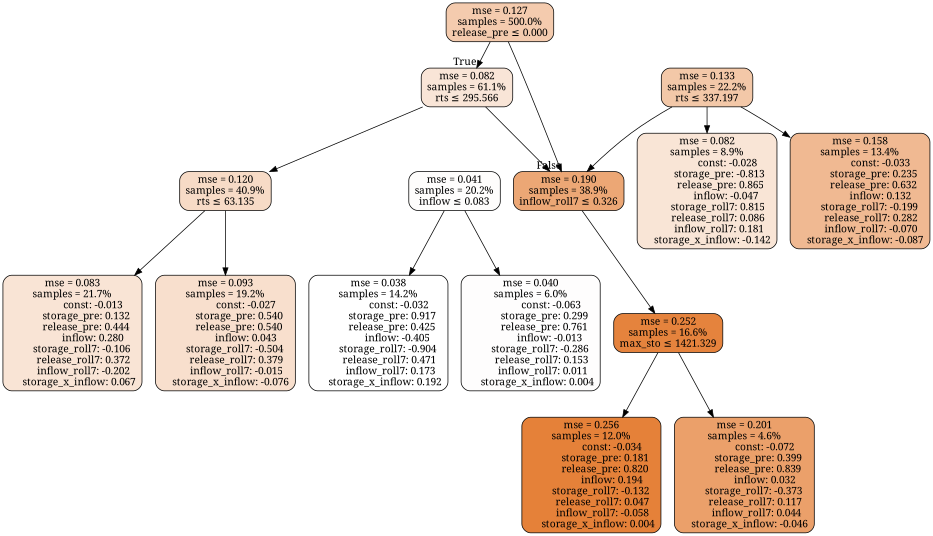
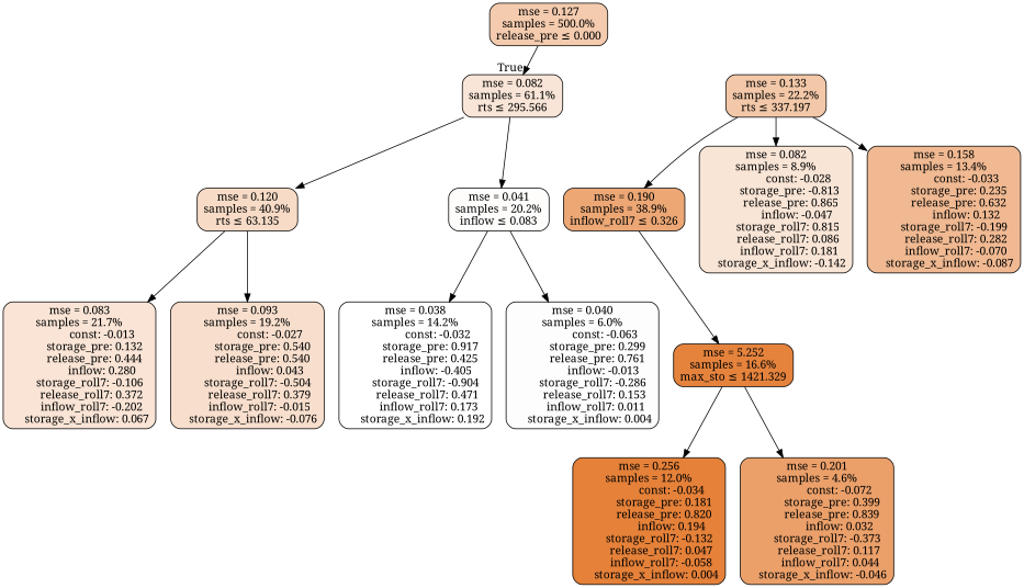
  digraph {
    fontname="Noto Serif"
    node [color=black fontname="Noto Serif" shape=rectangle style="filled, rounded"]
    edge [fontname="Noto Serif"]
    n1 [fillcolor="#f4cbae" label="mse = 0.127\nsamples = 500.0%\nrelease_pre &le; 0.000"]
    n2 [fillcolor="#f9e5d7" label="mse = 0.082\nsamples = 61.1%\nrts &le; 295.566"]
    n3 [fillcolor="#eca775" label="mse = 0.190\nsamples = 38.9%\ninflow_roll7 &le; 0.326"]
    n4 [fillcolor="#f7dbc6" label="mse = 0.120\nsamples = 40.9%\nrts &le; 63.135"]
    n5 [fillcolor="#fefdfc" label="mse = 0.041\nsamples = 20.2%\ninflow &le; 0.083"]
-   n6 [fillcolor="#e5833d" label="mse = 0.252\nsamples = 16.6%\nmax_sto &le; 1421.329"]
+   n6 [fillcolor="#e5833d" label="mse = 5.252\nsamples = 16.6%\nmax_sto &le; 1421.329"]
    n7 [fillcolor="#f9e4d5" label="mse = 0.083\nsamples = 21.7%\n               const: -0.013\n          storage_pre: 0.132\n          release_pre: 0.444\n               inflow: 0.280\n       storage_roll7: -0.106\n        release_roll7: 0.372\n        inflow_roll7: -0.202\n     storage_x_inflow: 0.067"]
    n8 [fillcolor="#f8dfcd" label="mse = 0.093\nsamples = 19.2%\n               const: -0.027\n          storage_pre: 0.540\n          release_pre: 0.540\n               inflow: 0.043\n       storage_roll7: -0.504\n        release_roll7: 0.379\n        inflow_roll7: -0.015\n    storage_x_inflow: -0.076"]
    n9 [fillcolor="#ffffff" label="mse = 0.038\nsamples = 14.2%\n               const: -0.032\n          storage_pre: 0.917\n          release_pre: 0.425\n              inflow: -0.405\n       storage_roll7: -0.904\n        release_roll7: 0.471\n         inflow_roll7: 0.173\n     storage_x_inflow: 0.192"]
    n10 [fillcolor="#fefdfd" label="mse = 0.040\nsamples = 6.0%\n               const: -0.063\n          storage_pre: 0.299\n          release_pre: 0.761\n              inflow: -0.013\n       storage_roll7: -0.286\n        release_roll7: 0.153\n         inflow_roll7: 0.011\n     storage_x_inflow: 0.004"]
    n11 [fillcolor="#f3c8a8" label="mse = 0.133\nsamples = 22.2%\nrts &le; 337.197"]
    n12 [fillcolor="#f0b992" label="mse = 0.158\nsamples = 13.4%\n               const: -0.033\n          storage_pre: 0.235\n          release_pre: 0.632\n               inflow: 0.132\n       storage_roll7: -0.199\n        release_roll7: 0.282\n        inflow_roll7: -0.070\n    storage_x_inflow: -0.087"]
    n13 [fillcolor="#f9e5d6" label="mse = 0.082\nsamples = 8.9%\n               const: -0.028\n         storage_pre: -0.813\n          release_pre: 0.865\n              inflow: -0.047\n        storage_roll7: 0.815\n        release_roll7: 0.086\n         inflow_roll7: 0.181\n    storage_x_inflow: -0.142"]
    n14 [fillcolor="#e58139" label="mse = 0.256\nsamples = 12.0%\n               const: -0.034\n          storage_pre: 0.181\n          release_pre: 0.820\n               inflow: 0.194\n       storage_roll7: -0.132\n        release_roll7: 0.047\n        inflow_roll7: -0.058\n     storage_x_inflow: 0.004"]
    n15 [fillcolor="#eba06a" label="mse = 0.201\nsamples = 4.6%\n               const: -0.072\n          storage_pre: 0.399\n          release_pre: 0.839\n               inflow: 0.032\n       storage_roll7: -0.373\n        release_roll7: 0.117\n         inflow_roll7: 0.044\n    storage_x_inflow: -0.046"]
    n1 -> n2 [headlabel=True labelangle=45 labeldistance=2.5]
-   n1 -> n3 [headlabel=False labelangle=-45 labeldistance=2.5]
    n2 -> n4
-   n2 -> n3
+   n2 -> n5
    n3 -> n6
    n4 -> n7
    n4 -> n8
    n5 -> n9
    n5 -> n10
    n6 -> n14
    n6 -> n15
    n11 -> n3
    n11 -> n12
    n11 -> n13
  }
